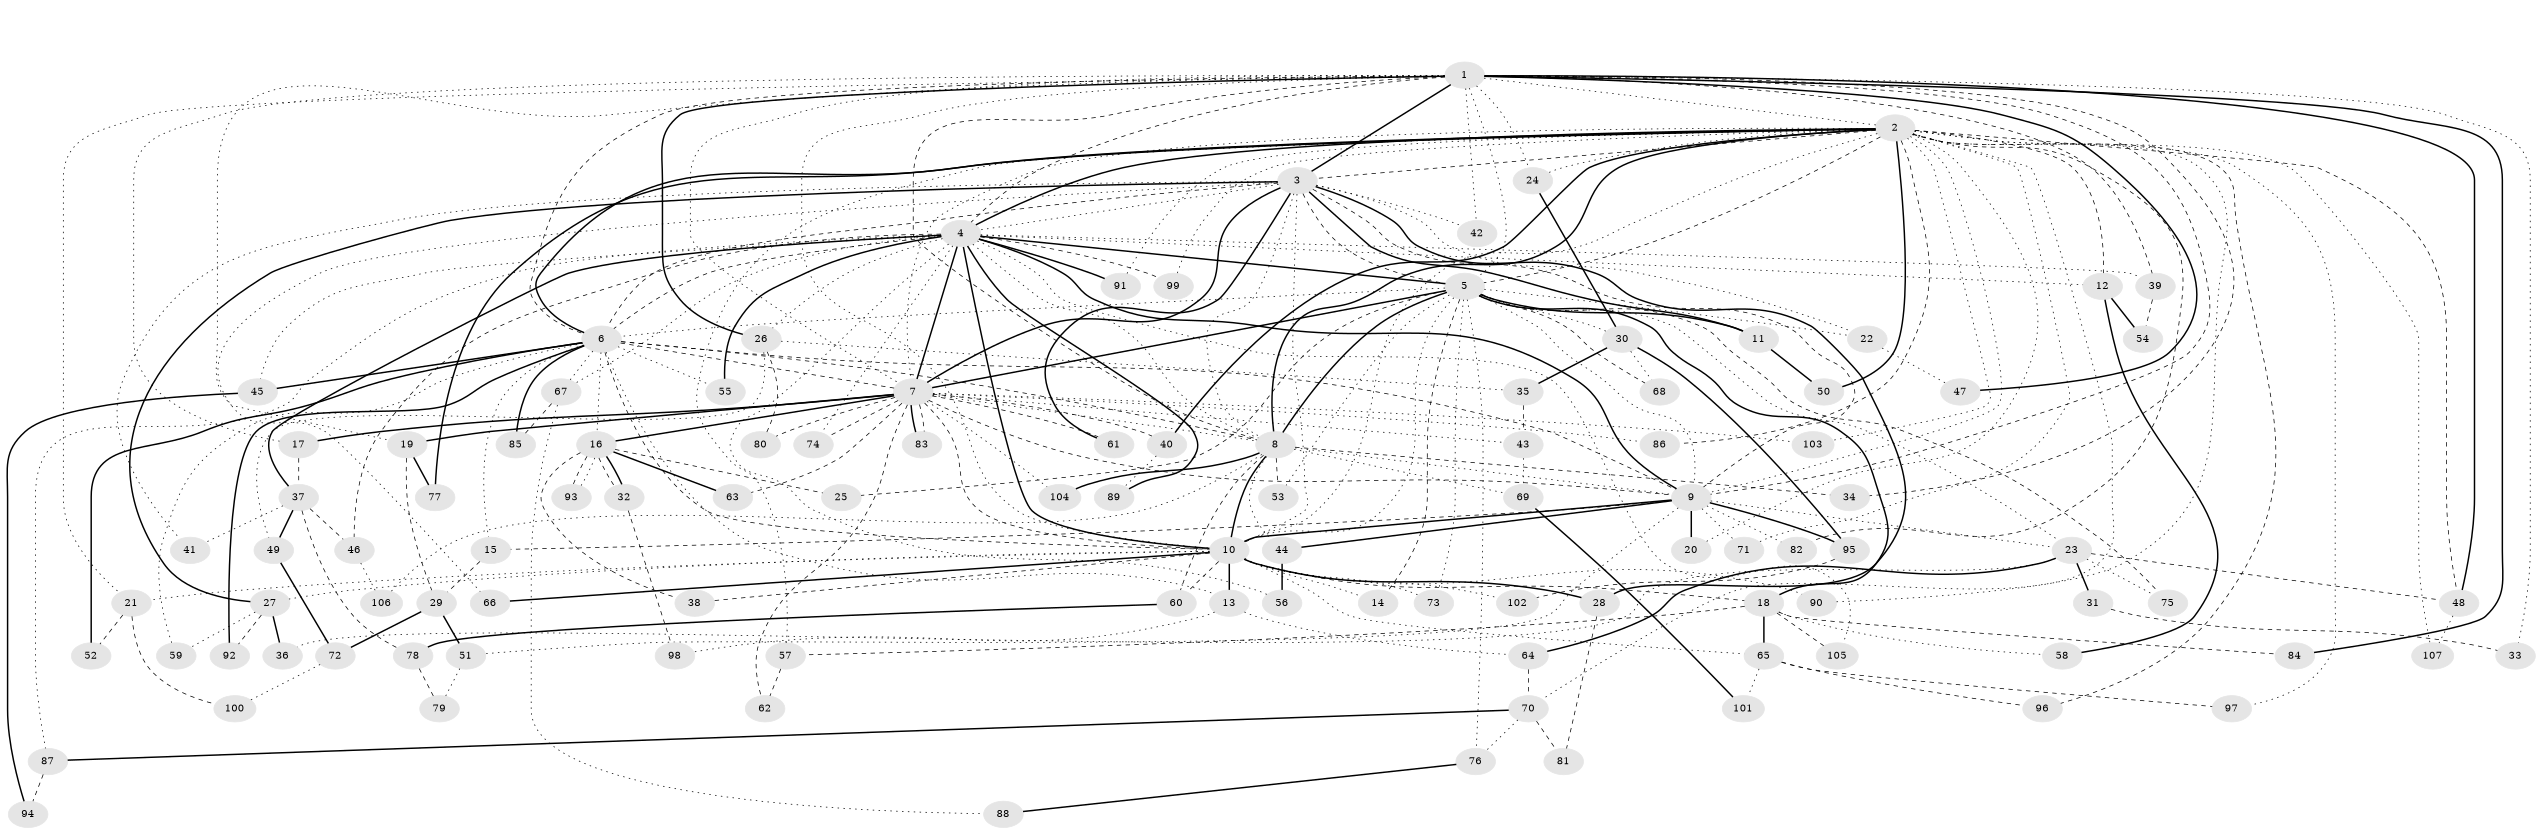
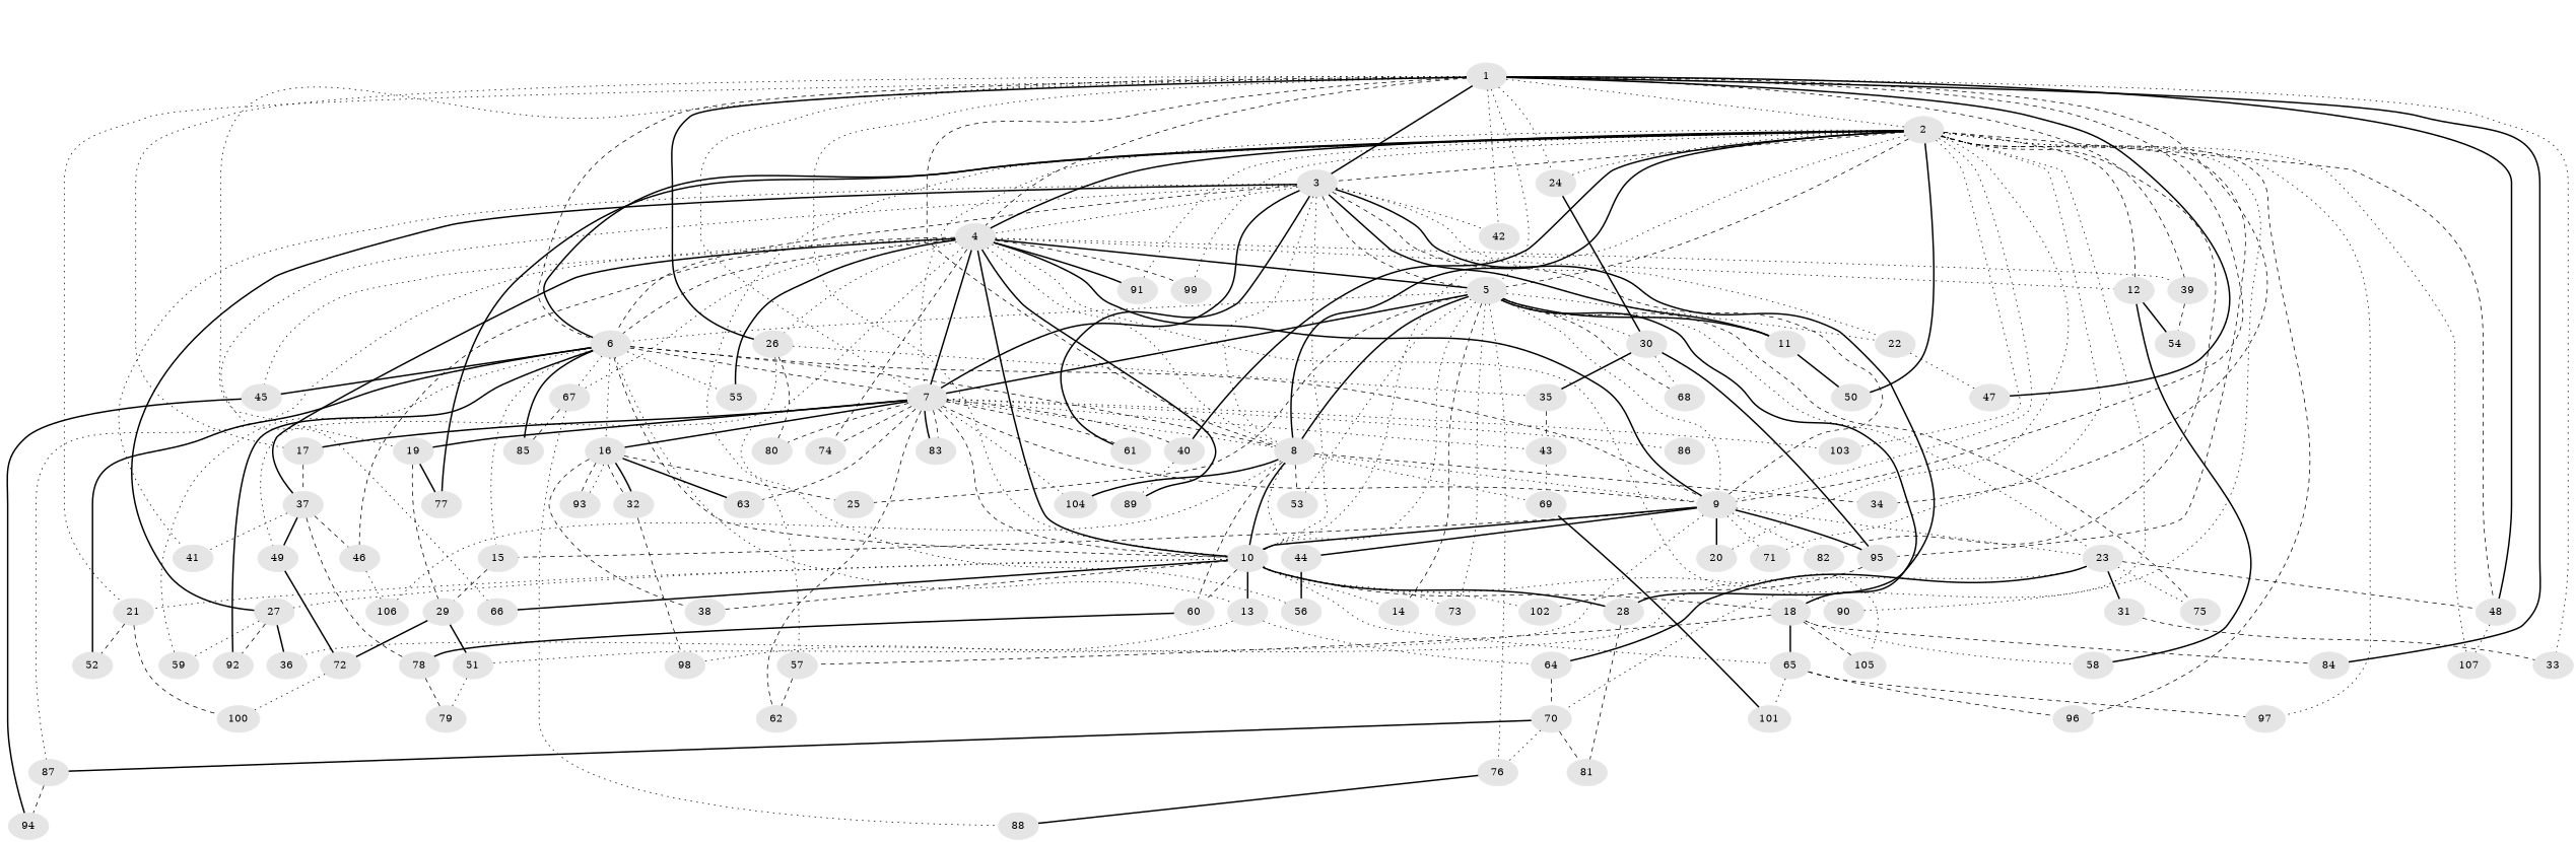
  graph {
    node [color=gray90 style=filled]
    edge [style=dotted]
    1
    2
    3
    4
    5
    6
    7
    8
    9
    10
    17
    19
    21
    24
    26
    33
    34
    39
    42
    47
    84
    48
    12
    20
    40
    50
    57
    70
    71
    77
    82
    86
    90
    91
    96
    97
    99
    103
    107
    11
    22
    27
    28
    41
    61
    66
    37
    45
    46
    55
    56
    67
    74
    87
    89
    105
    14
    18
    23
    25
    30
    53
    68
    73
    75
    76
    13
    15
    16
    52
    59
    85
    92
    43
    62
    63
    80
    83
    104
    44
    60
    69
    106
    51
    95
    38
    65
    102
    29
    100
    35
    49
    31
    54
    58
    81
    36
    78
    94
    88
    64
    98
    32
    93
    101
    79
    72
    1 -- 2
    1 -- 3 [style=bold]
    1 -- 4 [style=dashed]
    1 -- 5
    1 -- 6 [style=dashed]
    1 -- 7
    1 -- 8 [style=dashed]
    1 -- 9 [style=dashed]
    1 -- 10
    1 -- 17
    1 -- 19
    1 -- 21
    1 -- 24
    1 -- 26 [style=bold]
    1 -- 33
    1 -- 34 [style=dashed]
    1 -- 39 [style=dashed]
    1 -- 42
    1 -- 47 [style=bold]
    1 -- 84 [style=bold]
    1 -- 48 [style=bold]
    2 -- 3 [style=dashed]
    2 -- 4 [style=bold]
    2 -- 5 [style=dashed]
    2 -- 6 [style=bold]
    2 -- 7
    2 -- 8 [style=bold]
    2 -- 9
    2 -- 10
    2 -- 24
    2 -- 48 [style=dashed]
    2 -- 12 [style=dashed]
    2 -- 20
    2 -- 40 [style=bold]
    2 -- 50 [style=bold]
    2 -- 57
    2 -- 70
    2 -- 71
    2 -- 77 [style=bold]
    2 -- 82 [style=dashed]
-   2 -- 86 [style=dashed]
+   2 -- 95 [style=dashed]
    2 -- 90
    2 -- 91
    2 -- 96 [style=dashed]
    2 -- 97
    2 -- 99
    2 -- 103
    2 -- 107
    3 -- 4
    3 -- 5 [style=dashed]
    3 -- 6 [style=dashed]
    3 -- 7 [style=bold]
    3 -- 8
    3 -- 9 [style=dashed]
    3 -- 10
    3 -- 42
    3 -- 11 [style=bold]
    3 -- 22
    3 -- 27 [style=bold]
    3 -- 28 [style=bold]
    3 -- 41
    3 -- 61 [style=bold]
    3 -- 66
    4 -- 5 [style=bold]
    4 -- 6 [style=dashed]
    4 -- 7 [style=bold]
    4 -- 8
    4 -- 9 [style=bold]
    4 -- 10 [style=bold]
    4 -- 26
    4 -- 39
    4 -- 12
    4 -- 91 [style=bold]
    4 -- 99 [style=dashed]
    4 -- 37 [style=bold]
    4 -- 45
    4 -- 46 [style=dashed]
    4 -- 55 [style=bold]
    4 -- 56
    4 -- 67
-   4 -- 74
+   4 -- 74 [style=dashed]
    4 -- 87
    4 -- 89 [style=bold]
    4 -- 105
    5 -- 6
    5 -- 7 [style=bold]
    5 -- 8 [style=bold]
    5 -- 9
    5 -- 10
    5 -- 11 [style=bold]
    5 -- 22
    5 -- 14 [style=dashed]
    5 -- 18 [style=bold]
    5 -- 23
    5 -- 25 [style=dashed]
    5 -- 30
    5 -- 53
    5 -- 68 [style=dashed]
    5 -- 73
    5 -- 75 [style=dashed]
    5 -- 76
    6 -- 7 [style=dashed]
    6 -- 8 [style=dashed]
    6 -- 9 [style=dashed]
    6 -- 10 [style=dashed]
    6 -- 45 [style=bold]
    6 -- 55
    6 -- 67
    6 -- 13
    6 -- 15
    6 -- 16
    6 -- 52 [style=bold]
    6 -- 59
    6 -- 85 [style=bold]
    6 -- 92 [style=bold]
    7 -- 8
    7 -- 9 [style=dashed]
    7 -- 10 [style=dashed]
    7 -- 17 [style=bold]
    7 -- 19 [style=bold]
    7 -- 40 [style=dashed]
    7 -- 86
    7 -- 103
    7 -- 61 [style=dashed]
    7 -- 74 [style=dashed]
    7 -- 16 [style=bold]
    7 -- 43
    7 -- 62 [style=dashed]
    7 -- 63 [style=dashed]
    7 -- 80 [style=dashed]
    7 -- 83 [style=bold]
    7 -- 83 [style=dashed]
    7 -- 104
    8 -- 9
    8 -- 10 [style=bold]
    8 -- 34 [style=dashed]
    8 -- 53 [style=dashed]
    8 -- 104 [style=bold]
    8 -- 44
    8 -- 60 [style=dashed]
    8 -- 69
    8 -- 106
    9 -- 10 [style=bold]
    9 -- 20 [style=bold]
    9 -- 71
    9 -- 82
    9 -- 23
    9 -- 15 [style=dashed]
    9 -- 44 [style=bold]
    9 -- 51
    9 -- 95 [style=bold]
    10 -- 21
    10 -- 90
    10 -- 27
    10 -- 28 [style=bold]
    10 -- 66 [style=bold]
    10 -- 14
    10 -- 18 [style=dashed]
    10 -- 73
    10 -- 13 [style=bold]
    10 -- 60 [style=dashed]
    10 -- 38 [style=dashed]
    10 -- 65
    10 -- 102
    17 -- 37 [style=dashed]
    19 -- 77 [style=bold]
    19 -- 29 [style=dashed]
    21 -- 52 [style=dashed]
    21 -- 100 [style=dashed]
    24 -- 30 [style=bold]
    26 -- 80 [style=dashed]
    26 -- 35
    26 -- 49
    39 -- 54 [style=dashed]
    48 -- 107
    12 -- 54 [style=bold]
    12 -- 58 [style=bold]
    40 -- 89
    57 -- 62 [style=dashed]
    70 -- 87 [style=bold]
    70 -- 76
    70 -- 81 [style=dashed]
    11 -- 50 [style=bold]
    22 -- 47
    27 -- 59
    27 -- 92 [style=dashed]
    27 -- 36 [style=bold]
    28 -- 81 [style=dashed]
    37 -- 41
    37 -- 46 [style=dashed]
    37 -- 49 [style=bold]
    37 -- 78 [style=dashed]
    45 -- 94 [style=bold]
    46 -- 106
    67 -- 85 [style=dashed]
    67 -- 88
    87 -- 94 [style=dashed]
    18 -- 84 [style=dashed]
    18 -- 57 [style=dashed]
    18 -- 105 [style=dashed]
    18 -- 65 [style=bold]
    18 -- 58
    23 -- 48 [style=dashed]
    23 -- 75
    23 -- 31 [style=bold]
    23 -- 36
    23 -- 64 [style=bold]
    30 -- 68
    30 -- 95 [style=bold]
    30 -- 35 [style=bold]
    76 -- 88 [style=bold]
    13 -- 64
    13 -- 98
    15 -- 29 [style=dashed]
    16 -- 25 [style=dashed]
    16 -- 63 [style=bold]
    16 -- 38 [style=dashed]
    16 -- 32 [style=dashed]
    16 -- 32 [style=bold]
    16 -- 93 [style=dashed]
    16 -- 93
    43 -- 69
    44 -- 56 [style=bold]
    60 -- 78 [style=bold]
    69 -- 101 [style=bold]
    51 -- 79
    95 -- 102 [style=dashed]
    65 -- 96 [style=dashed]
    65 -- 97 [style=dashed]
    65 -- 101
    29 -- 51 [style=bold]
    29 -- 72 [style=bold]
    35 -- 43 [style=dashed]
    49 -- 72 [style=bold]
    31 -- 33 [style=dashed]
    78 -- 79 [style=dashed]
    64 -- 70 [style=dashed]
    32 -- 98 [style=dashed]
    72 -- 100
  }
